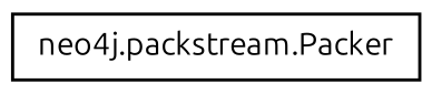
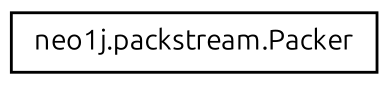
  digraph {
    rankdir=LR
    fontname=Ubuntu
-   n1 [color=black fillcolor=white fontname=Ubuntu fontsize=10 height=0.2 label="neo4j.packstream.Packer" shape=record style=filled width=0.4]
+   n1 [color=black fillcolor=white fontname=Ubuntu fontsize=10 height=0.2 label="neo1j.packstream.Packer" shape=record style=filled width=0.4]
  }
